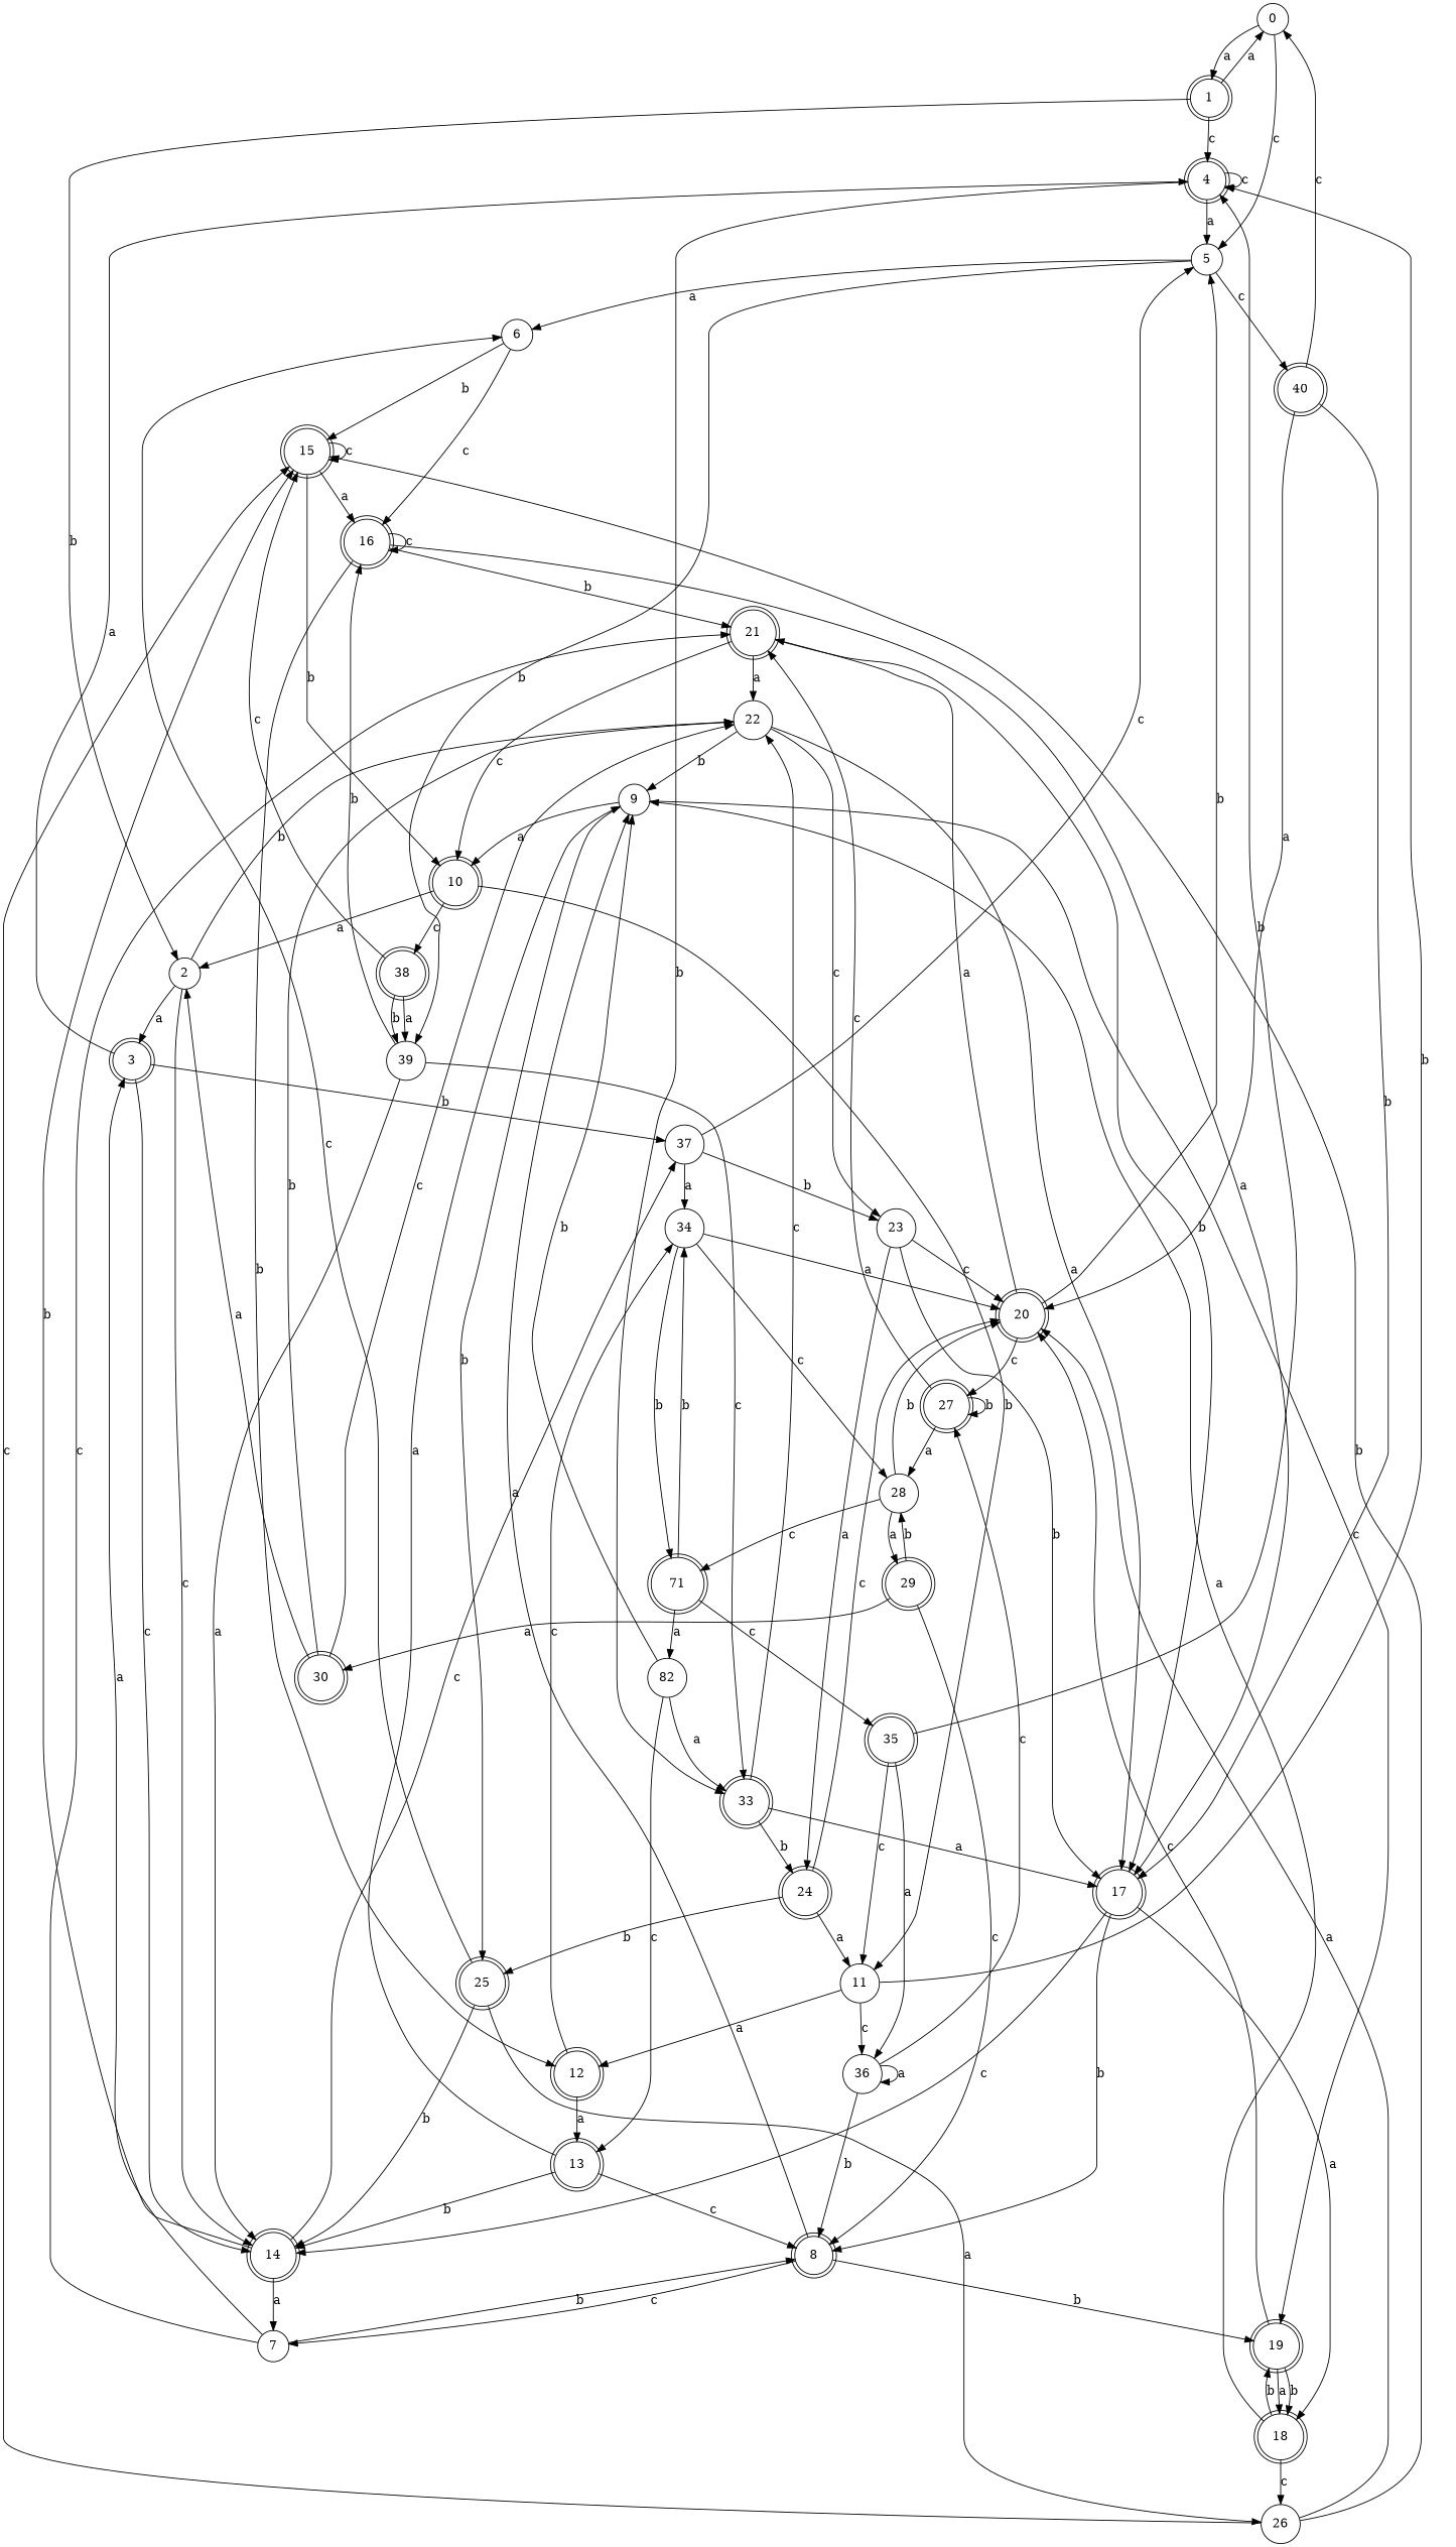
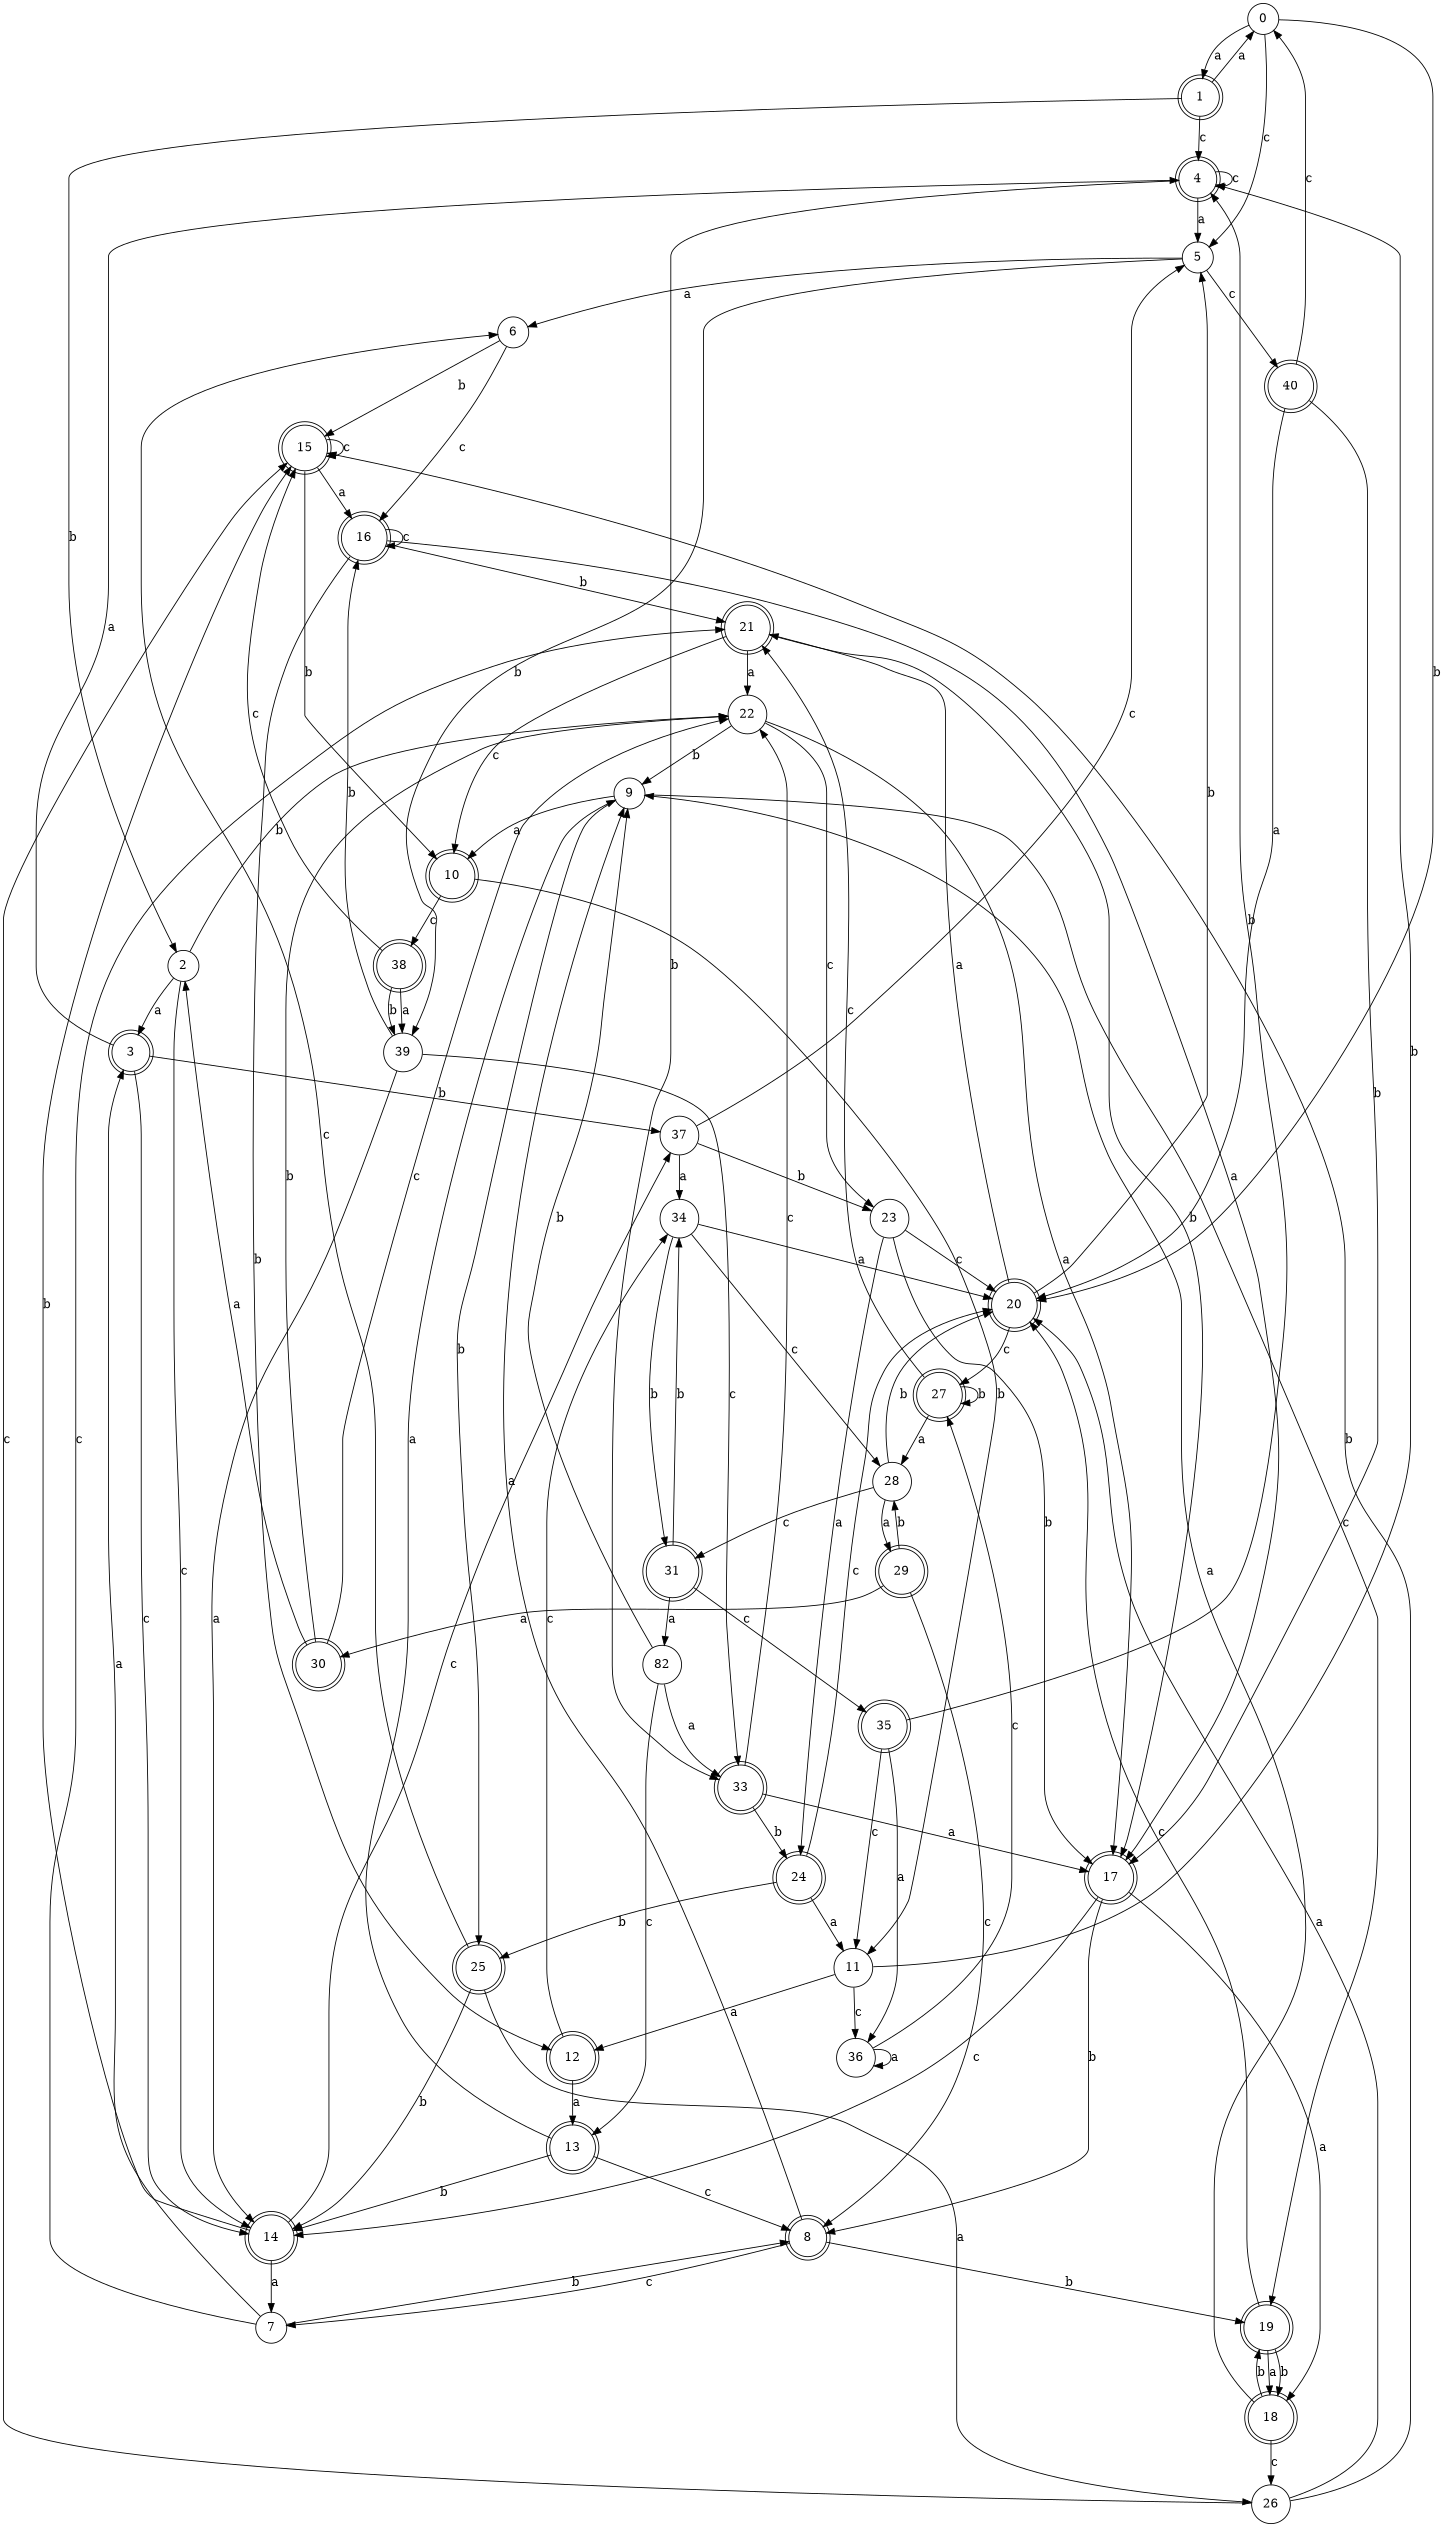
  digraph {
    rankdir=TB
    node [color=black fillcolor=white shape=doublecircle style="rounded,filled"]
    n1 [label=0 shape=circle style=filled]
    n2 [label=1]
    n3 [label=5 shape=circle style=filled]
    n4 [label=20]
    n5 [label=2 shape=circle style=filled]
    n6 [label=4]
    n7 [label=6 shape=circle style=filled]
    n8 [label=39 shape=circle style=filled]
    n9 [label=40]
    n10 [label=21]
    n11 [label=27]
    n12 [label=3]
    n13 [label=14]
    n14 [label=22 shape=circle style=filled]
    n15 [label=33]
    n16 [label=37 shape=circle style=filled]
    n17 [label=7 shape=circle style=filled]
    n18 [label=15]
    n19 [label=9 shape=circle style=filled]
    n20 [label=17]
    n21 [label=23 shape=circle style=filled]
    n22 [label=34 shape=circle style=filled]
    n23 [label=24]
    n24 [label=16]
    n25 [label=8]
    n26 [label=10]
    n27 [label=12]
    n28 [label=19]
    n29 [label=25]
    n30 [label=18]
    n31 [label=11 shape=circle style=filled]
    n32 [label=38]
    n33 [label=26 shape=circle style=filled]
    n34 [label=36 shape=circle style=filled]
    n35 [label=13]
    n36 [label=28 shape=circle style=filled]
-   n37 [label=71]
+   n37 [label=31]
    n38 [label=29]
    n39 [label=30]
    n40 [label=82 shape=circle style=filled]
    n41 [label=35]
    n1 -> n2 [label=a]
    n1 -> n3 [label=c]
+   n1 -> n4 [label=b]
    n2 -> n1 [label=a]
    n2 -> n5 [label=b]
    n2 -> n6 [label=c]
    n3 -> n7 [label=a]
    n3 -> n8 [label=b]
    n3 -> n9 [label=c]
    n4 -> n3 [label=b]
    n4 -> n10 [label=a]
    n4 -> n11 [label=c]
    n5 -> n12 [label=a]
    n5 -> n13 [label=c]
    n5 -> n14 [label=b]
    n6 -> n3 [label=a]
    n6 -> n6 [label=c]
    n6 -> n15 [label=b]
    n7 -> n18 [label=b]
    n7 -> n24 [label=c]
    n8 -> n13 [label=a]
    n8 -> n15 [label=c]
    n8 -> n24 [label=b]
    n9 -> n1 [label=c]
    n9 -> n4 [label=a]
    n9 -> n20 [label=b]
    n10 -> n14 [label=a]
    n10 -> n20 [label=b]
    n10 -> n26 [label=c]
    n11 -> n10 [label=c]
    n11 -> n11 [label=b]
    n11 -> n36 [label=a]
    n12 -> n6 [label=a]
    n12 -> n13 [label=c]
    n12 -> n16 [label=b]
    n13 -> n16 [label=c]
    n13 -> n17 [label=a]
    n13 -> n18 [label=b]
    n14 -> n19 [label=b]
    n14 -> n20 [label=a]
    n14 -> n21 [label=c]
    n15 -> n14 [label=c]
    n15 -> n20 [label=a]
    n15 -> n23 [label=b]
    n16 -> n3 [label=c]
    n16 -> n21 [label=b]
    n16 -> n22 [label=a]
    n17 -> n10 [label=c]
    n17 -> n12 [label=a]
    n17 -> n25 [label=b]
    n18 -> n18 [label=c]
    n18 -> n24 [label=a]
    n18 -> n26 [label=b]
    n19 -> n26 [label=a]
    n19 -> n28 [label=c]
    n19 -> n29 [label=b]
    n20 -> n13 [label=c]
    n20 -> n25 [label=b]
    n20 -> n30 [label=a]
    n21 -> n4 [label=c]
    n21 -> n20 [label=b]
    n21 -> n23 [label=a]
    n22 -> n4 [label=a]
    n22 -> n36 [label=c]
    n22 -> n37 [label=b]
    n23 -> n4 [label=c]
    n23 -> n29 [label=b]
    n23 -> n31 [label=a]
    n24 -> n10 [label=b]
    n24 -> n20 [label=a]
    n24 -> n24 [label=c]
    n24 -> n27 [label=b]
    n25 -> n17 [label=c]
    n25 -> n19 [label=a]
    n25 -> n28 [label=b]
-   n26 -> n5 [label=a]
    n26 -> n31 [label=b]
    n26 -> n32 [label=c]
    n27 -> n22 [label=c]
    n27 -> n35 [label=a]
    n28 -> n4 [label=c]
    n28 -> n30 [label=a]
    n28 -> n30 [label=b]
    n29 -> n7 [label=c]
    n29 -> n13 [label=b]
    n29 -> n33 [label=a]
    n30 -> n19 [label=a]
    n30 -> n28 [label=b]
    n30 -> n33 [label=c]
    n31 -> n6 [label=b]
    n31 -> n27 [label=a]
    n31 -> n34 [label=c]
    n32 -> n8 [label=a]
    n32 -> n8 [label=b]
    n32 -> n18 [label=c]
    n33 -> n4 [label=a]
    n33 -> n18 [label=b]
    n33 -> n18 [label=c]
    n34 -> n11 [label=c]
-   n34 -> n25 [label=b]
    n34 -> n34 [label=a]
    n35 -> n13 [label=b]
    n35 -> n19 [label=a]
    n35 -> n25 [label=c]
    n36 -> n4 [label=b]
    n36 -> n37 [label=c]
    n36 -> n38 [label=a]
    n37 -> n22 [label=b]
    n37 -> n40 [label=a]
    n37 -> n41 [label=c]
    n38 -> n25 [label=c]
    n38 -> n36 [label=b]
    n38 -> n39 [label=a]
    n39 -> n5 [label=a]
    n39 -> n14 [label=b]
    n39 -> n14 [label=c]
    n40 -> n15 [label=a]
    n40 -> n19 [label=b]
    n40 -> n35 [label=c]
    n41 -> n6 [label=b]
    n41 -> n31 [label=c]
    n41 -> n34 [label=a]
  }
